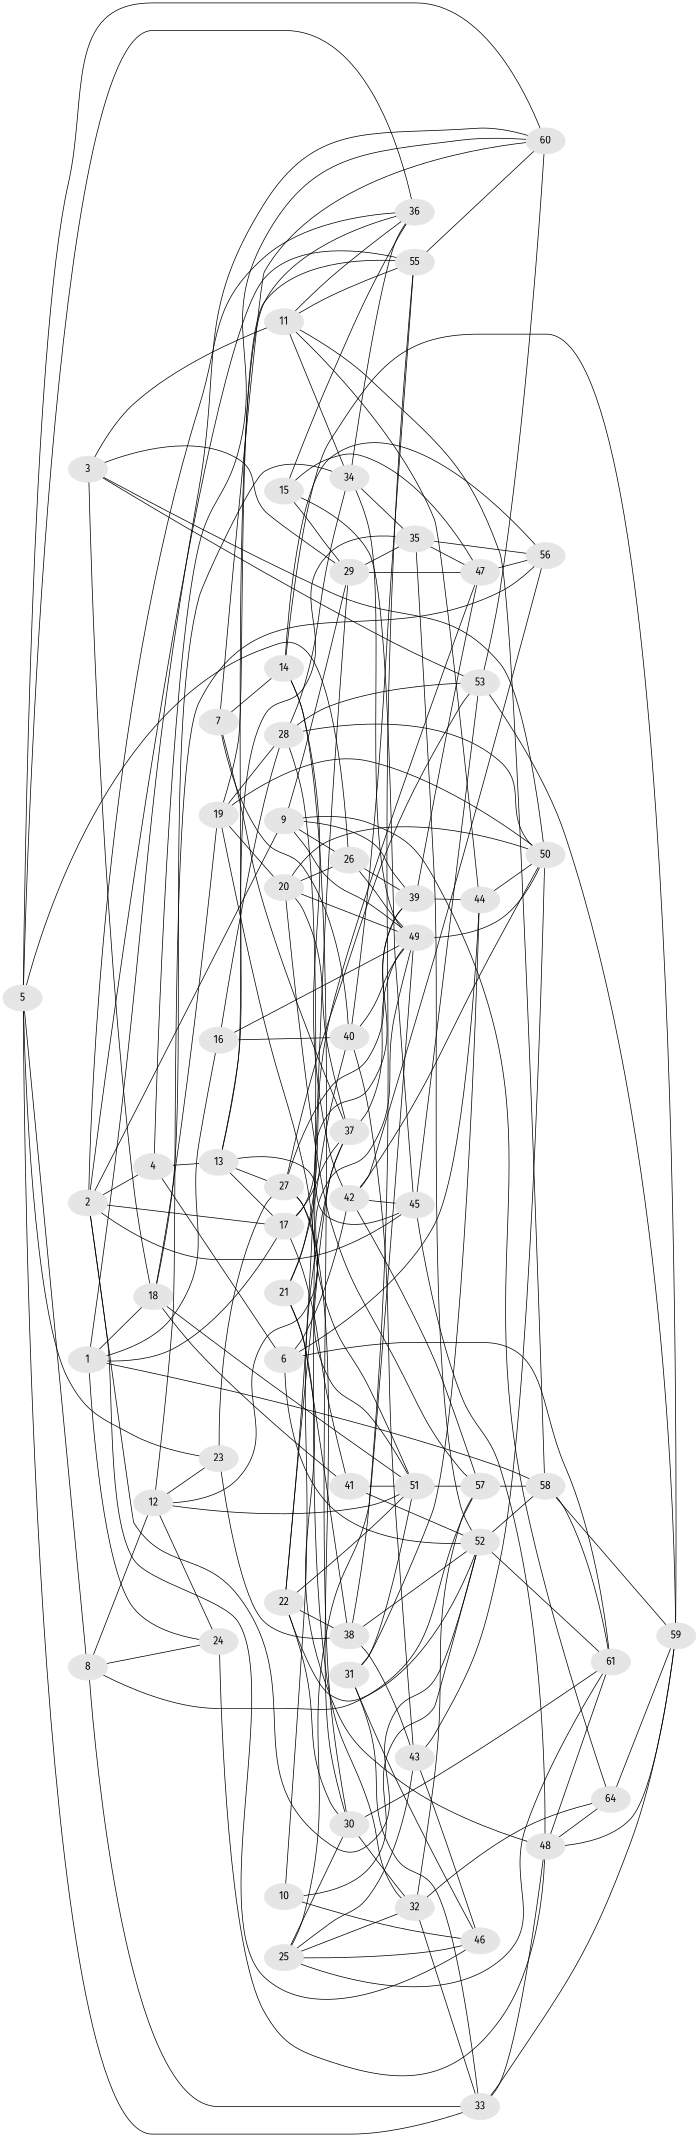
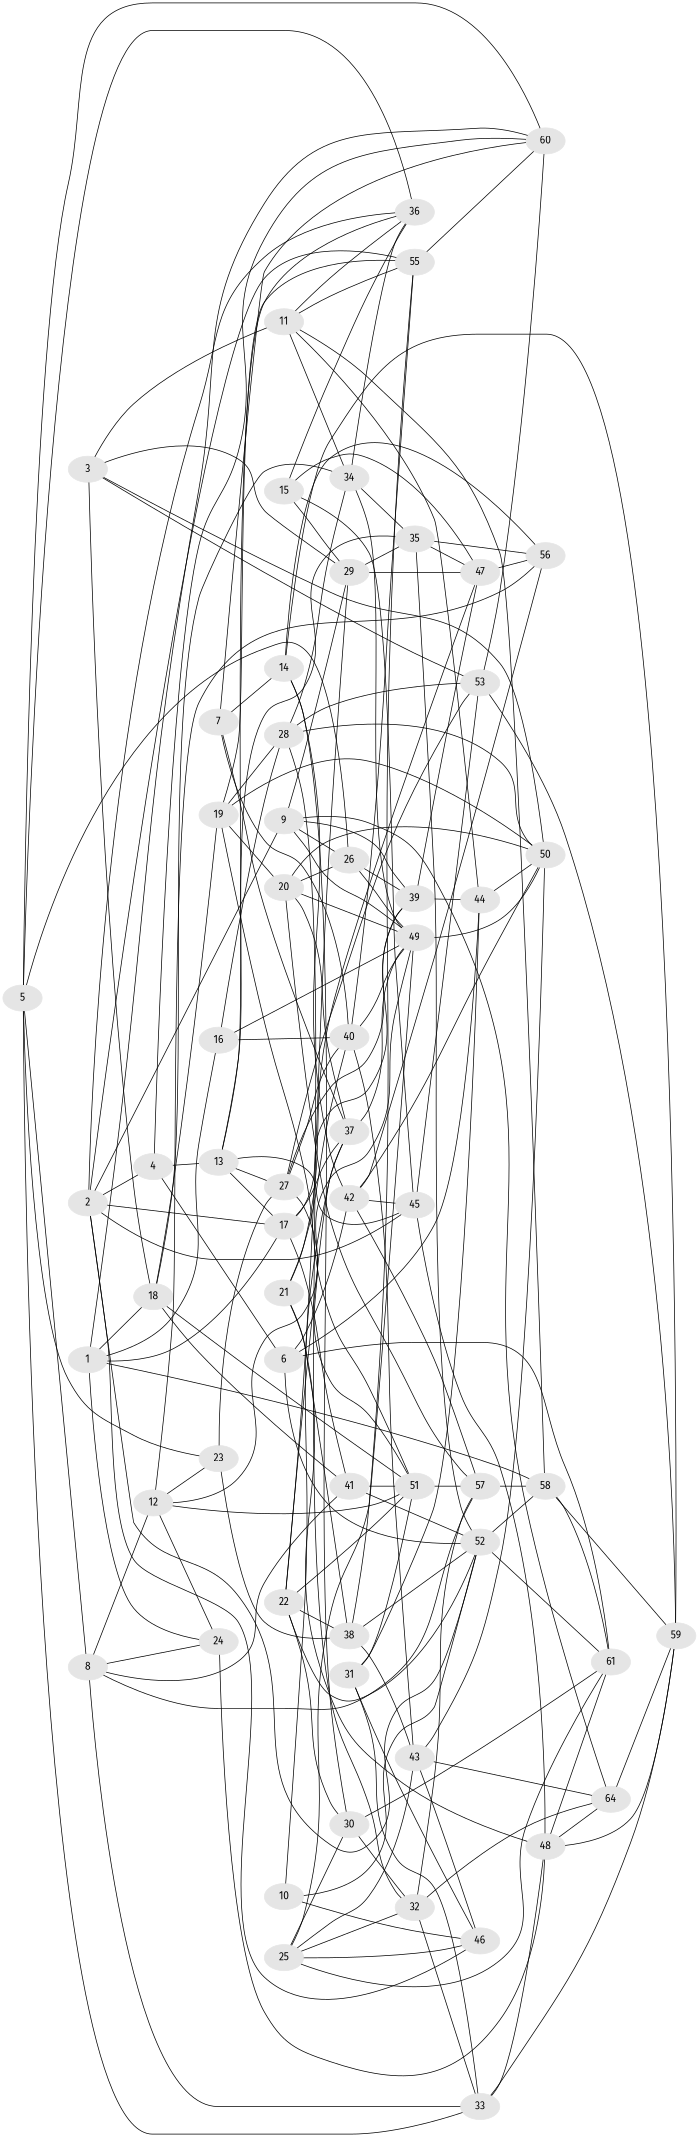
  graph {
    fontname="Fira Sans"
    rankdir=LR
    node [color=gray90 fontname="Fira Sans" style=filled]
    edge [fontname="Fira Sans" weight=1.0]
    1
    16
    17
    18
    24
    58
    60
    40
    49
    28
    37
    41
    39
    34
    51
    19
    48
    61
    59
    2
    4
    9
    36
    45
    46
    52
    55
    6
    13
    26
    29
    n32 [label=64]
    53
    3
    11
    50
    44
    35
    47
    42
    27
    5
    8
    23
    33
    12
    57
    38
    56
    7
    14
    30
    43
    10
    32
    15
    20
    21
    22
    25
    31
    1 -- 16
    1 -- 17
    1 -- 18
    1 -- 24
    1 -- 58
    1 -- 60
    16 -- 40
    16 -- 49
    16 -- 28
    17 -- 37
    17 -- 41
    17 -- 39
    18 -- 41
    18 -- 34
    18 -- 51
    18 -- 19
    24 -- 48
    58 -- 61
    58 -- 59
    40 -- 49
    40 -- 55
    40 -- 43
    49 -- 50
    28 -- 34
    28 -- 53
    28 -- 50
    28 -- 32
    37 -- 49
    41 -- 51
    41 -- 52 [weight=2.0]
    39 -- 44
    39 -- 47
    34 -- 49
    34 -- 36
    34 -- 35
    51 -- 57
    19 -- 28
    19 -- 51
    19 -- 55
    19 -- 50
    19 -- 20
    48 -- 61
    48 -- 59
    48 -- n32 [weight=2.0]
    2 -- 17
    2 -- 4
    2 -- 9
    2 -- 36
    2 -- 45
    2 -- 46
    2 -- 52
    2 -- 55
    4 -- 60
    4 -- 6
    4 -- 13
    9 -- 49
    9 -- 39
    9 -- 26
    9 -- 29
    9 -- n32
    45 -- 48
    45 -- 53
    52 -- 58
    52 -- 61
    55 -- 60
    6 -- 61
    6 -- 52
    6 -- 44 [weight=2.0]
    6 -- 42
    13 -- 17
    13 -- 36
    13 -- 45
    13 -- 35
    13 -- 27
    26 -- 49
    26 -- 39
    29 -- 35
    29 -- 47
    n32 -- 59
    53 -- 60
    53 -- 59
    3 -- 18
    3 -- 29
    3 -- 53
    3 -- 11
    3 -- 50
    11 -- 58
    11 -- 34
    11 -- 36
    11 -- 55
    11 -- 44
    44 -- 50
    35 -- 52
    35 -- 47
    35 -- 56
    47 -- 56
    42 -- 45
    42 -- 50
    42 -- 57
    42 -- 56
    27 -- 39
    27 -- 51
    27 -- 53
-   27 -- 30
+   27 -- 40
    5 -- 60
    5 -- 36
    5 -- 26
    5 -- 8
    5 -- 23
    5 -- 33
    8 -- 24
+   8 -- 41
    8 -- 33
    8 -- 12
    8 -- 57
    23 -- 27
    23 -- 38
    33 -- 48
    33 -- 59
    12 -- 24
    12 -- 49
    12 -- 51
    12 -- 23
    12 -- 56
    57 -- 58
    38 -- 52
    38 -- 55
    38 -- 43
    7 -- 60
    7 -- 40
    7 -- 37
    7 -- 14
    14 -- 59
    14 -- 42
    14 -- 56 [weight=2.0]
    14 -- 30
    30 -- 61
    30 -- 32
    43 -- 46
+   43 -- n32
    43 -- 50
    10 -- 37
    10 -- 46 [weight=2.0]
    10 -- 52
    32 -- n32
    32 -- 33
    32 -- 57
    15 -- 36
    15 -- 45
    15 -- 29
    15 -- 47
    20 -- 49
    20 -- 37
    20 -- 26
    20 -- 50
    20 -- 57
    21 -- 40
    21 -- 48
    21 -- 47
    21 -- 38
    22 -- 37
    22 -- 51
    22 -- 52
    22 -- 29
    22 -- 38
    22 -- 30
    25 -- 49
    25 -- 61
    25 -- 46
    25 -- 30
    25 -- 43
    25 -- 32
    31 -- 51
    31 -- 46
    31 -- 44
    31 -- 33
  }
